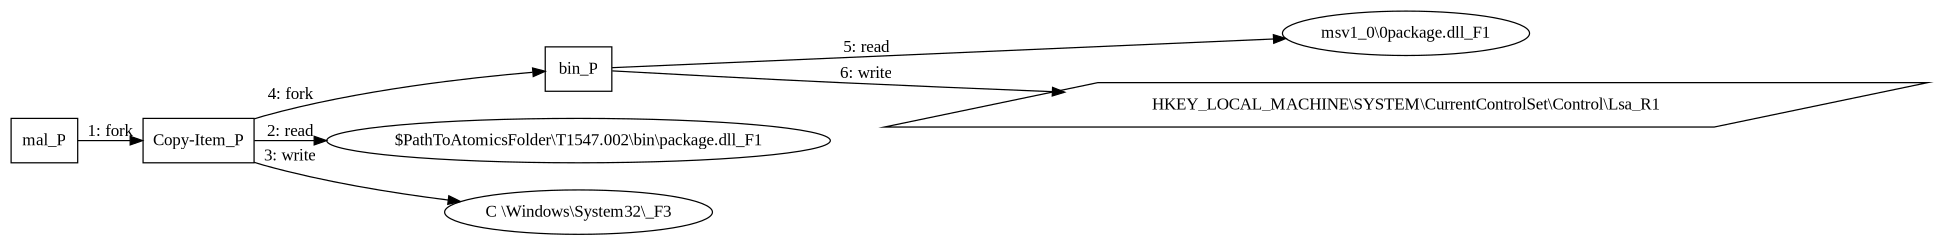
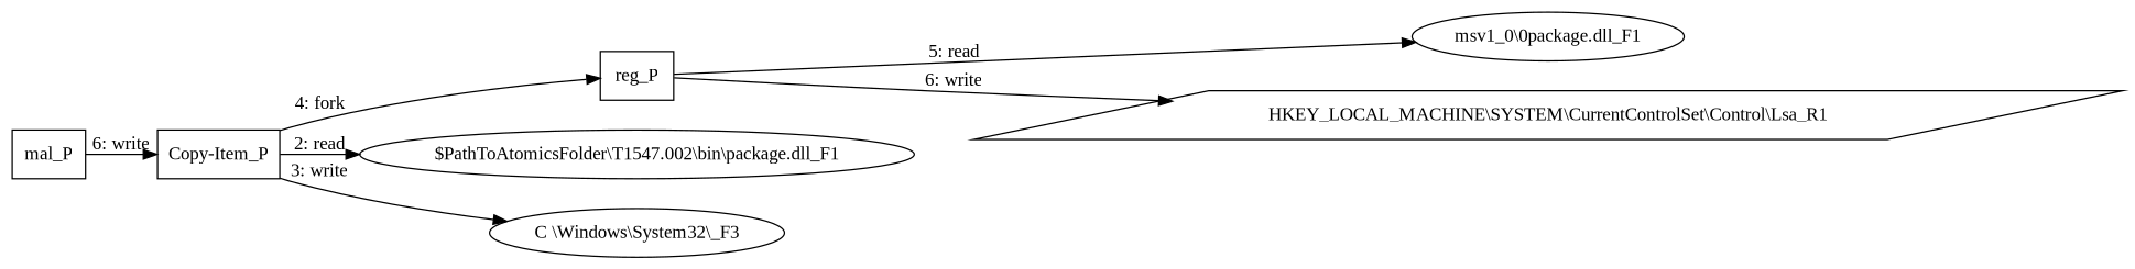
  digraph {
    engine=neato
    fixedsize=false
    fontname="Liberation Serif"
    fontsize=10
    nodesep=0.3
    rankdir=LR
    ranksep=0
    splines=true
    node [fontname="Liberation Serif" node_type=Process shape=box]
    edge [fontname="Liberation Serif"]
    mal_P
    "Copy-Item_P"
-   reg_P [label=bin_P]
+   reg_P
    "$PathToAtomicsFolder\\T1547.002\\bin\\package.dll_F1" [node_type=File shape=ellipse]
    "C \\Windows\\System32\\_F3" [node_type=File shape=ellipse]
    "msv1_0\\0package.dll_F1" [node_type=File shape=ellipse]
    "HKEY_LOCAL_MACHINE\\SYSTEM\\CurrentControlSet\\Control\\Lsa_R1" [node_type=Registry shape=parallelogram]
-   mal_P -> "Copy-Item_P" [label="1: fork"]
+   mal_P -> "Copy-Item_P" [label="6: write"]
    "Copy-Item_P" -> reg_P [label="4: fork"]
    "Copy-Item_P" -> "$PathToAtomicsFolder\\T1547.002\\bin\\package.dll_F1" [label="2: read"]
    "Copy-Item_P" -> "C \\Windows\\System32\\_F3" [label="3: write"]
    reg_P -> "msv1_0\\0package.dll_F1" [label="5: read"]
    reg_P -> "HKEY_LOCAL_MACHINE\\SYSTEM\\CurrentControlSet\\Control\\Lsa_R1" [label="6: write"]
  }
